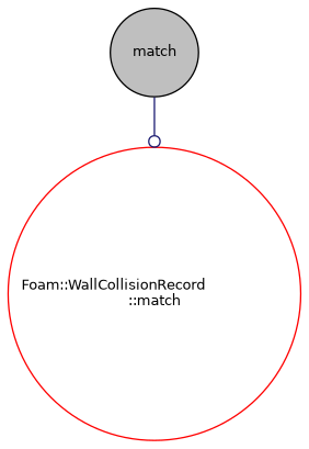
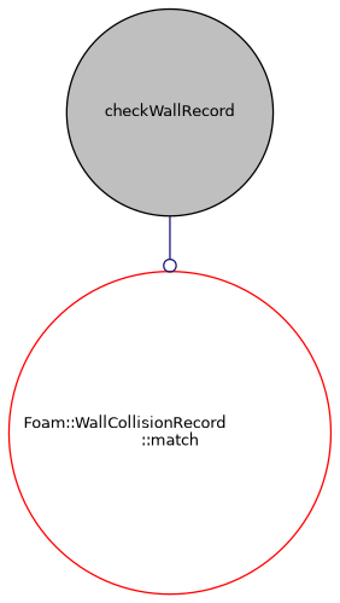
  digraph {
    rankdir=TB
    node [fontname=Helvetica fontsize=10 shape=circle]
-   n1 [color=black fillcolor=grey75 fontcolor=black height=0.2 label=match style=filled width=0.4]
+   n1 [color=black fillcolor=grey75 fontcolor=black height=0.2 label=checkWallRecord style=filled width=0.4]
    n2 [color=red height=0.2 label="Foam::WallCollisionRecord\l::match" width=0.4]
    n1 -> n2 [color=midnightblue fontname=Helvetica fontsize=10 labelfontname=Helvetica labelfontsize=10 style=solid arrowhead=odot]
  }
